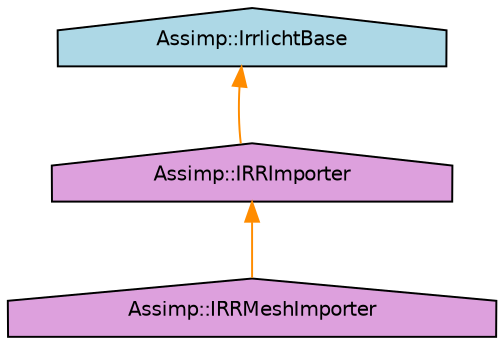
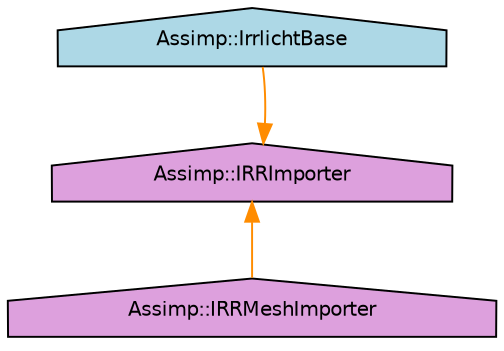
  digraph {
    node [color=black fillcolor=plum fontname=Helvetica fontsize=10 shape=house style=filled]
    edge [color=darkorange dir=back fontname=Helvetica fontsize=10 labelfontname=Helvetica labelfontsize=10 style=solid]
    n1 [fillcolor=lightblue fontcolor=black height=0.2 label="Assimp::IrrlichtBase" width=0.4]
    n2 [height=0.2 label="Assimp::IRRImporter" width=0.4]
    n3 [height=0.2 label="Assimp::IRRMeshImporter" width=0.4]
-   n1 -> n2
+   n2 -> n1
    n2 -> n3
  }
